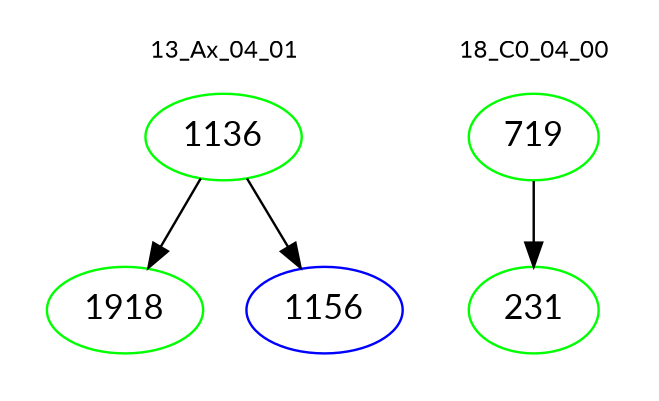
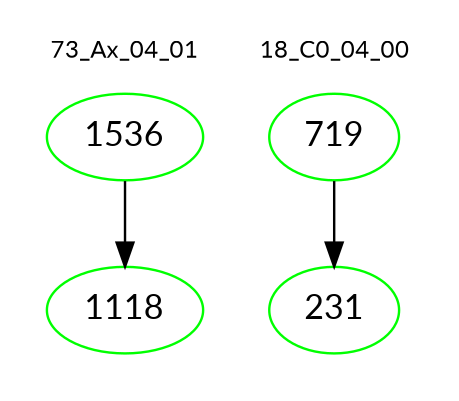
  digraph {
    fontname=Lato
    node [color=green fontname=Lato]
    edge [color=black fontname=Lato]
-   n1 [label=1136]
-   n2 [label=1918]
-   n3 [color=blue label=1156]
+   n1 [label=1536]
+   n2 [label=1118]
    n4 [label=719]
    n5 [label=231]
    subgraph cluster_1 {
      color=white
      fontsize=10
-     label="13_Ax_04_01"
+     label="73_Ax_04_01"
      n1
      n2
-     n3
    }
    subgraph cluster_2 {
      color=white
      fontsize=10
      label="18_C0_04_00"
      n4
      n5
    }
    n1 -> n2
-   n1 -> n3
    n4 -> n5
  }
